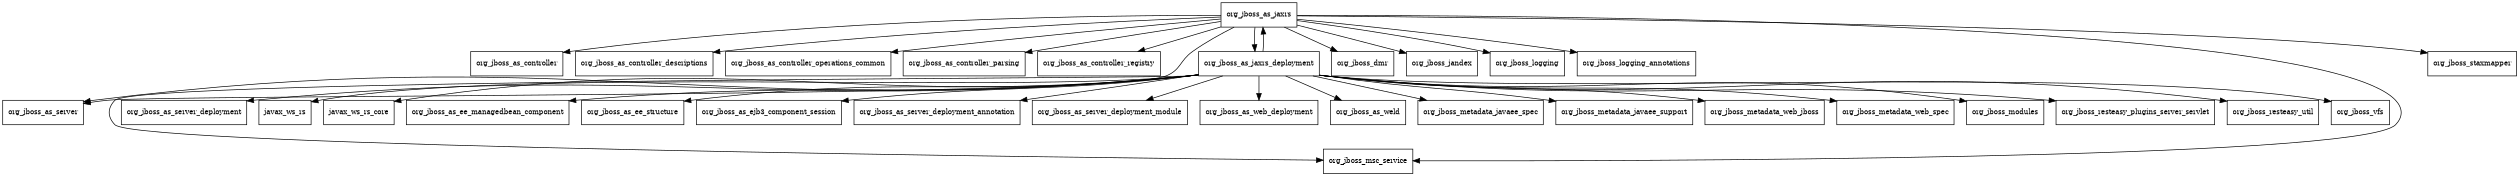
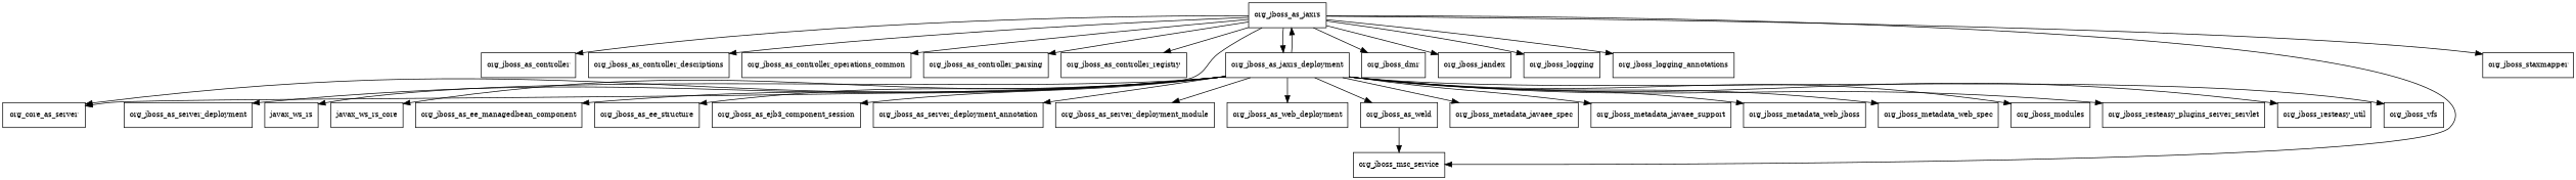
  digraph {
    node [fontsize=10.0 shape=box]
    org_jboss_as_jaxrs
    org_jboss_as_controller
    org_jboss_as_controller_descriptions
    org_jboss_as_controller_operations_common
    org_jboss_as_controller_parsing
    org_jboss_as_controller_registry
    org_jboss_as_jaxrs_deployment
-   org_jboss_as_server
+   org_jboss_as_server [label=org_core_as_server]
    org_jboss_dmr
    org_jboss_jandex
    org_jboss_logging
    org_jboss_logging_annotations
    org_jboss_msc_service
    org_jboss_staxmapper
    org_jboss_as_server_deployment
    javax_ws_rs
    javax_ws_rs_core
    org_jboss_as_ee_managedbean_component
    org_jboss_as_ee_structure
    org_jboss_as_ejb3_component_session
    org_jboss_as_server_deployment_annotation
    org_jboss_as_server_deployment_module
    org_jboss_as_web_deployment
    org_jboss_as_weld
    org_jboss_metadata_javaee_spec
    org_jboss_metadata_javaee_support
    org_jboss_metadata_web_jboss
    org_jboss_metadata_web_spec
    org_jboss_modules
    org_jboss_resteasy_plugins_server_servlet
    org_jboss_resteasy_util
    org_jboss_vfs
    org_jboss_as_jaxrs -> org_jboss_as_controller
    org_jboss_as_jaxrs -> org_jboss_as_controller_descriptions
    org_jboss_as_jaxrs -> org_jboss_as_controller_operations_common
    org_jboss_as_jaxrs -> org_jboss_as_controller_parsing
    org_jboss_as_jaxrs -> org_jboss_as_controller_registry
    org_jboss_as_jaxrs -> org_jboss_as_jaxrs_deployment
    org_jboss_as_jaxrs -> org_jboss_as_server
    org_jboss_as_jaxrs -> org_jboss_dmr
    org_jboss_as_jaxrs -> org_jboss_jandex
    org_jboss_as_jaxrs -> org_jboss_logging
    org_jboss_as_jaxrs -> org_jboss_logging_annotations
    org_jboss_as_jaxrs -> org_jboss_msc_service
    org_jboss_as_jaxrs -> org_jboss_staxmapper
    org_jboss_as_jaxrs_deployment -> org_jboss_as_jaxrs
    org_jboss_as_jaxrs_deployment -> org_jboss_as_server
-   org_jboss_as_jaxrs_deployment -> org_jboss_msc_service
+   org_jboss_as_weld -> org_jboss_msc_service
    org_jboss_as_jaxrs_deployment -> org_jboss_as_server_deployment
    org_jboss_as_jaxrs_deployment -> javax_ws_rs
    org_jboss_as_jaxrs_deployment -> javax_ws_rs_core
    org_jboss_as_jaxrs_deployment -> org_jboss_as_ee_managedbean_component
    org_jboss_as_jaxrs_deployment -> org_jboss_as_ee_structure
    org_jboss_as_jaxrs_deployment -> org_jboss_as_ejb3_component_session
    org_jboss_as_jaxrs_deployment -> org_jboss_as_server_deployment_annotation
    org_jboss_as_jaxrs_deployment -> org_jboss_as_server_deployment_module
    org_jboss_as_jaxrs_deployment -> org_jboss_as_web_deployment
    org_jboss_as_jaxrs_deployment -> org_jboss_as_weld
    org_jboss_as_jaxrs_deployment -> org_jboss_metadata_javaee_spec
    org_jboss_as_jaxrs_deployment -> org_jboss_metadata_javaee_support
    org_jboss_as_jaxrs_deployment -> org_jboss_metadata_web_jboss
    org_jboss_as_jaxrs_deployment -> org_jboss_metadata_web_spec
    org_jboss_as_jaxrs_deployment -> org_jboss_modules
    org_jboss_as_jaxrs_deployment -> org_jboss_resteasy_plugins_server_servlet
    org_jboss_as_jaxrs_deployment -> org_jboss_resteasy_util
    org_jboss_as_jaxrs_deployment -> org_jboss_vfs
  }
